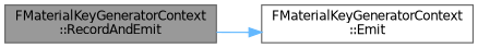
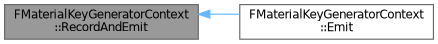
  digraph {
    rankdir=LR
    node [fontname=Helvetica fontsize=10 shape=box style=filled]
    n1 [color=gray40 fillcolor=grey60 fontcolor=black height=0.2 label="FMaterialKeyGeneratorContext\l::RecordAndEmit" width=0.4]
    n2 [color=grey40 fillcolor=white height=0.2 label="FMaterialKeyGeneratorContext\l::Emit" width=0.4]
-   n1 -> n2 [color=steelblue1 fontname=Helvetica fontsize=10 labelfontname=Helvetica labelfontsize=10 style=solid]
+   n2 -> n1 [color=steelblue1 fontname=Helvetica fontsize=10 labelfontname=Helvetica labelfontsize=10 style=solid]
  }
